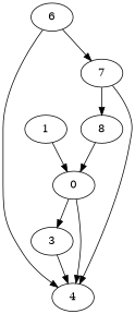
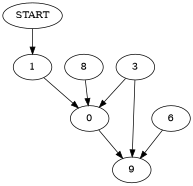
  digraph {
+   n1 [label=START]
    1
    n3 [label=0]
    3
-   4
+   4 [label=9]
    6
-   7
    8
+   n1 -> 1
    1 -> n3
-   n3 -> 3
+   3 -> n3
    n3 -> 4
    3 -> 4
    6 -> 4
-   6 -> 7
-   7 -> 4
-   7 -> 8
    8 -> n3
  }
